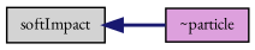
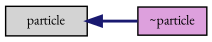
  digraph {
    rankdir=LR
    fontname="EB Garamond"
    node [color=black fontname="EB Garamond" fontsize=10 shape=record style=filled]
-   n1 [fillcolor=lightgrey fontcolor=black height=0.2 label=softImpact width=0.4]
+   n1 [fillcolor=lightgrey fontcolor=black height=0.2 label=particle width=0.4]
    n2 [height=0.2 label="~particle" width=0.4 fillcolor=plum]
    n1 -> n2 [color=midnightblue dir=back fontname="EB Garamond" fontsize=10 labelfontname=Helvetica labelfontsize=10 style=bold]
  }
